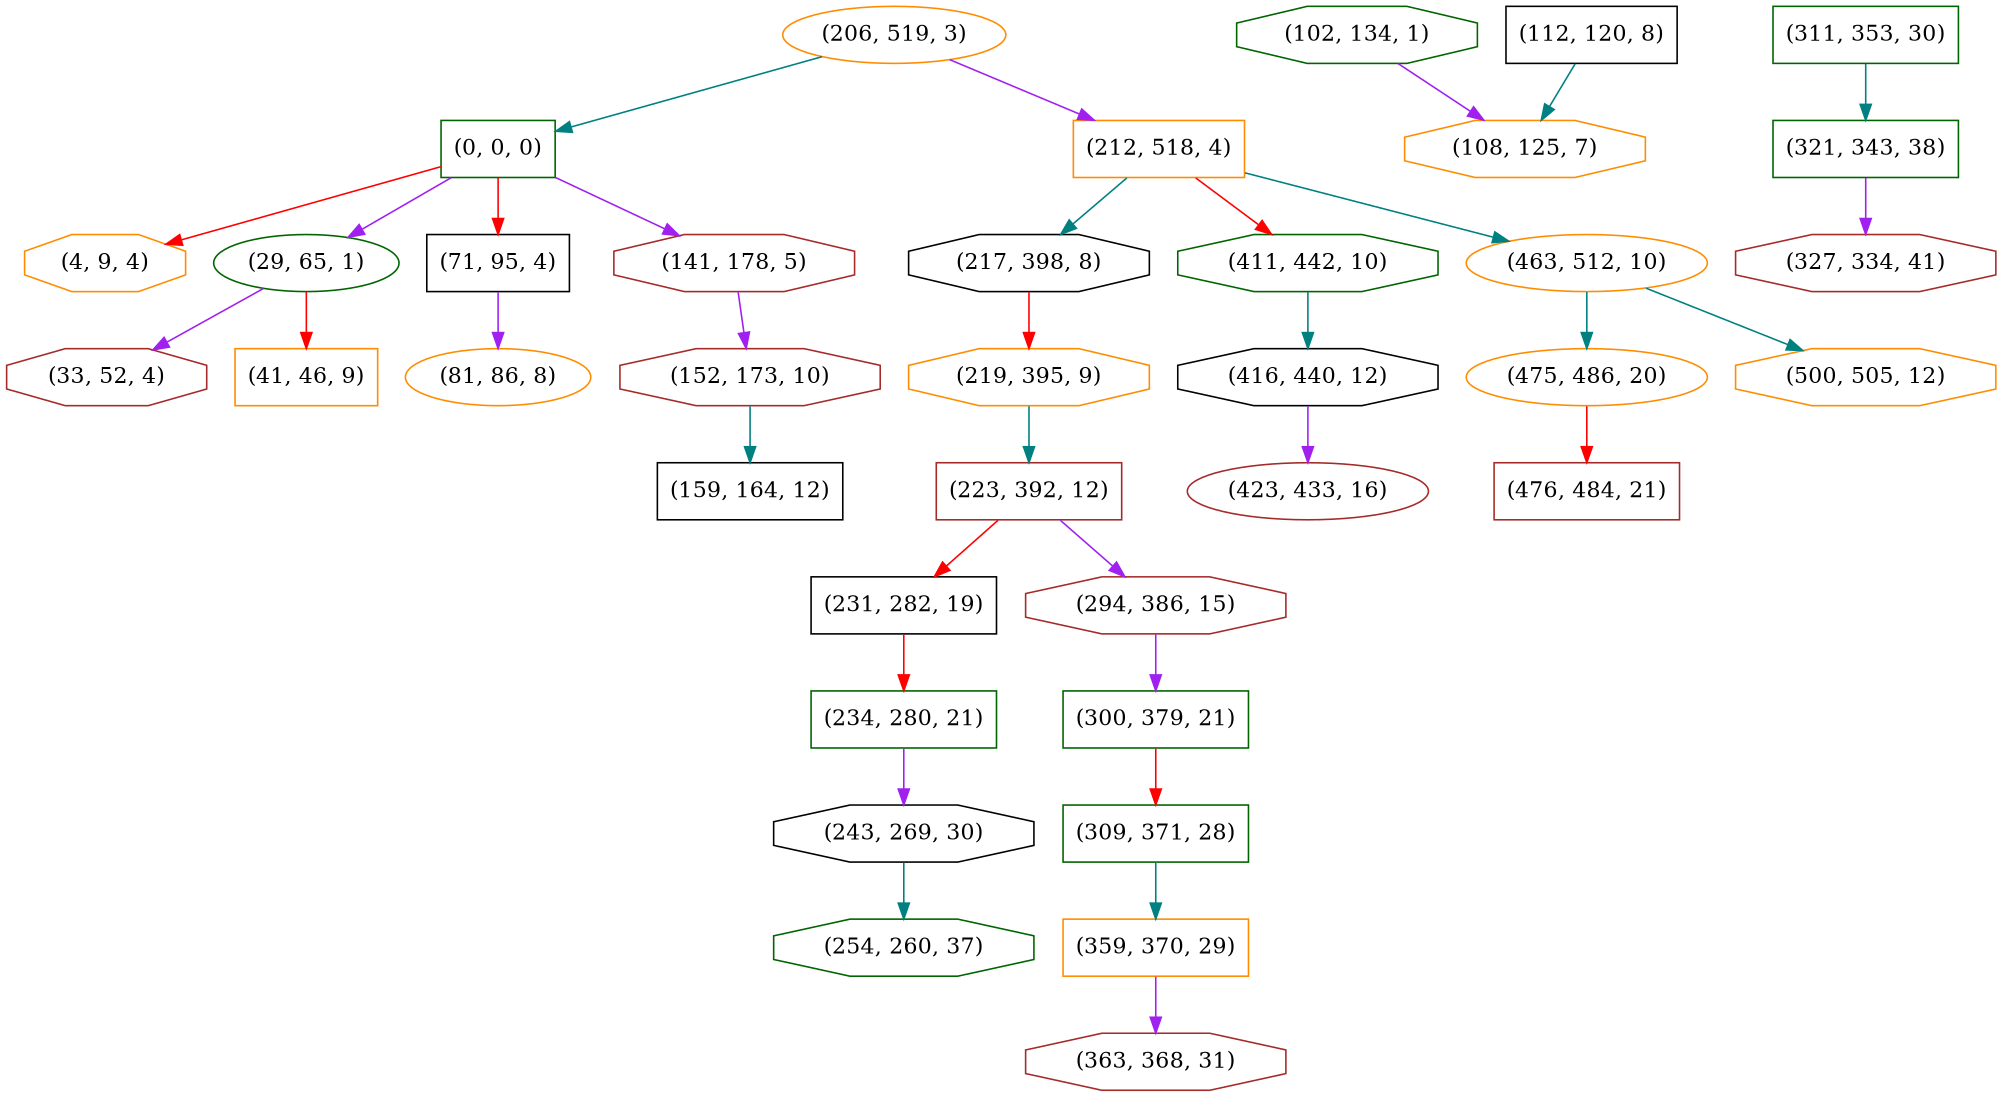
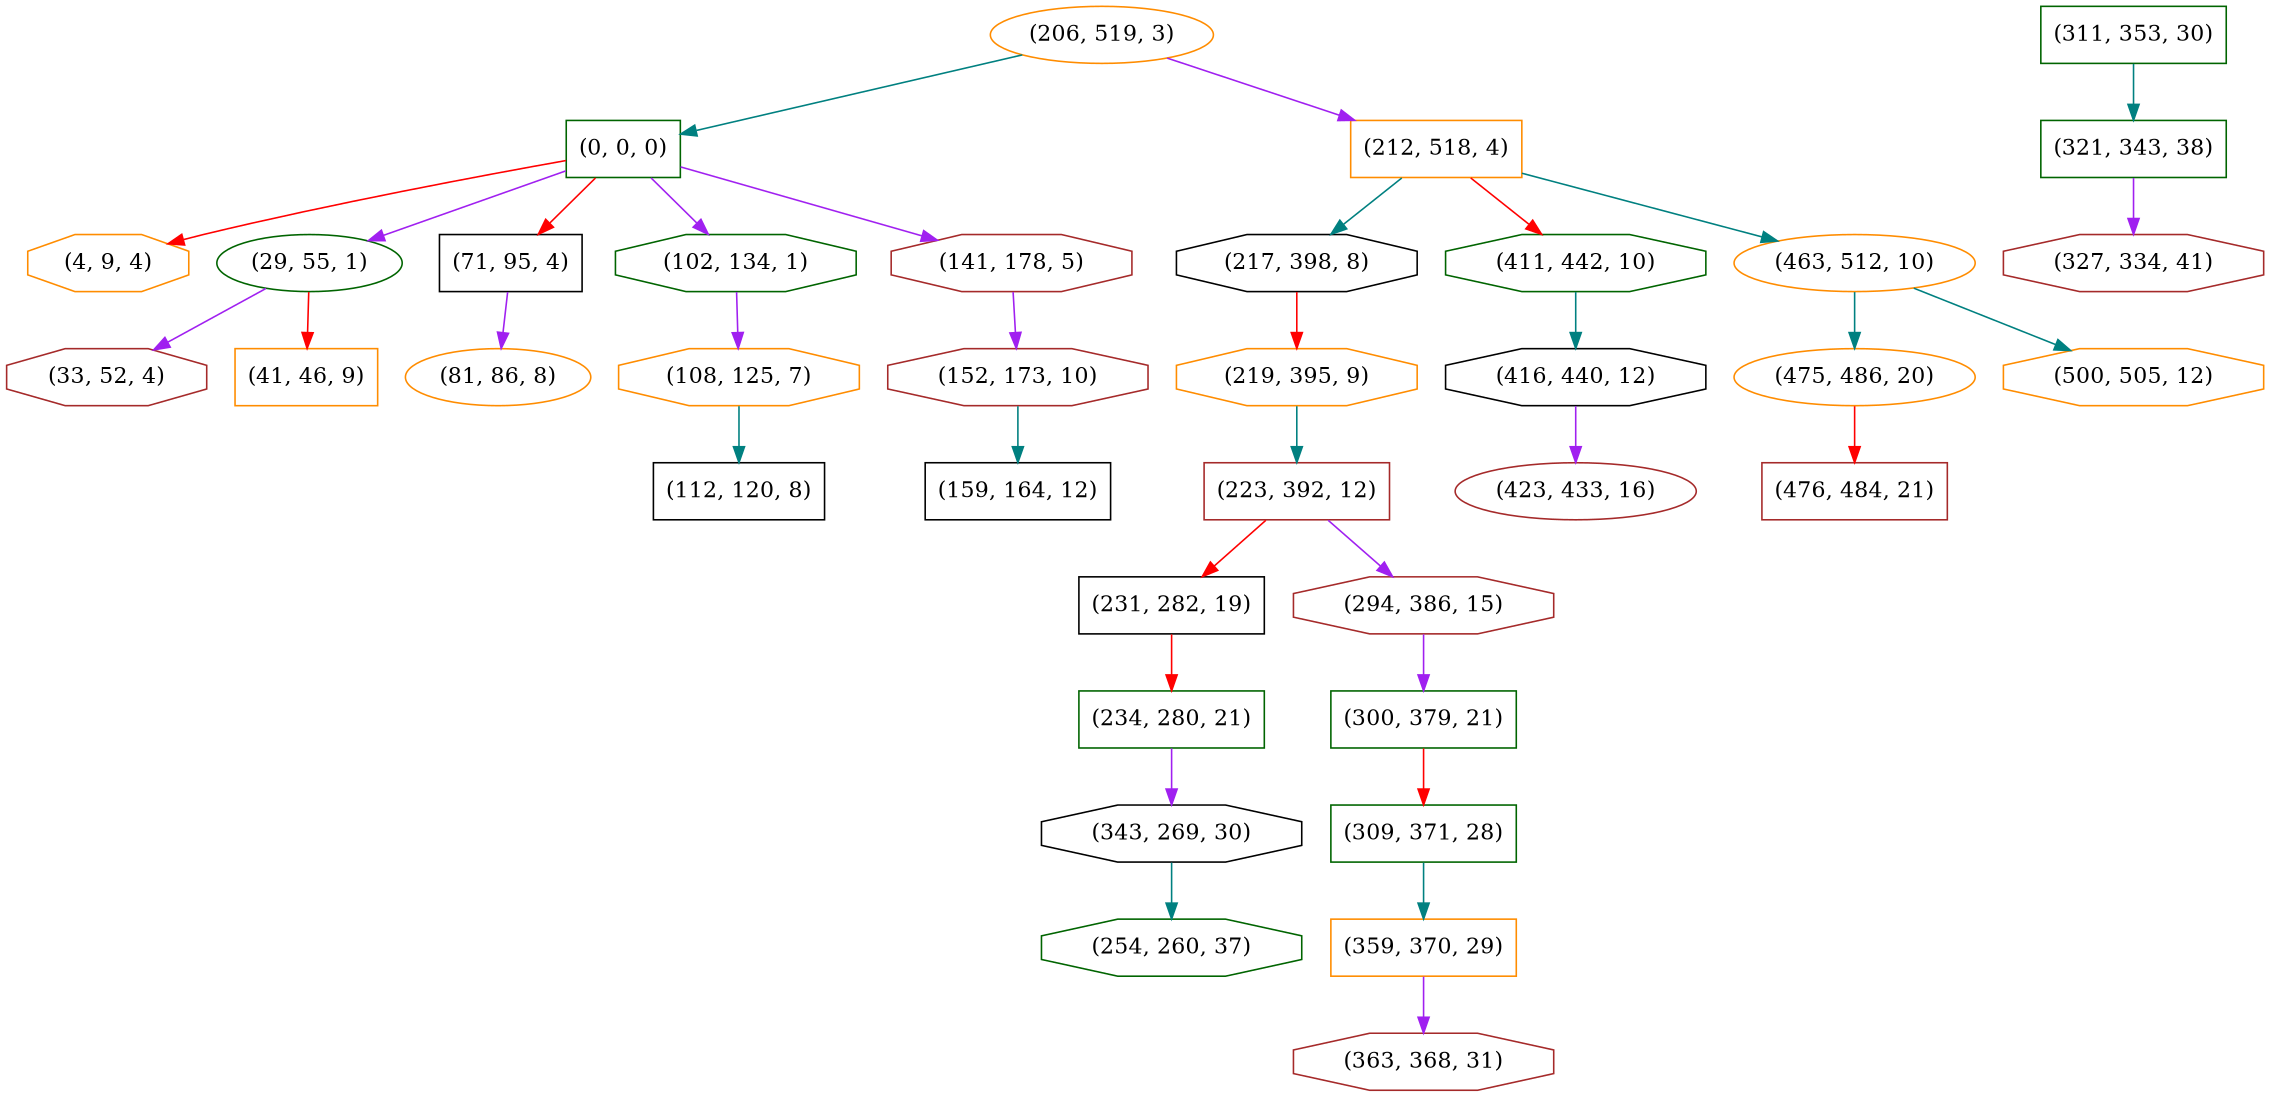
  digraph {
    node [color=darkorange shape=octagon]
    edge [color=purple]
    "(0, 0, 0)" [color=darkgreen shape=box]
    "(4, 9, 4)"
-   "(29, 55, 1)" [color=darkgreen shape=ellipse label="(29, 65, 1)"]
+   "(29, 55, 1)" [color=darkgreen shape=ellipse]
    "(71, 95, 4)" [color=black shape=box]
    "(102, 134, 1)" [color=darkgreen]
    "(141, 178, 5)" [color=brown]
    "(33, 52, 4)" [color=brown]
    "(41, 46, 9)" [shape=box]
    "(81, 86, 8)" [shape=ellipse]
    "(108, 125, 7)"
    "(152, 173, 10)" [color=brown]
    "(206, 519, 3)" [shape=ellipse]
    "(212, 518, 4)" [shape=box]
    "(112, 120, 8)" [color=black shape=box]
    "(159, 164, 12)" [color=black shape=box]
    "(217, 398, 8)" [color=black]
    "(411, 442, 10)" [color=darkgreen]
    "(463, 512, 10)" [shape=ellipse]
    "(219, 395, 9)"
    "(416, 440, 12)" [color=black]
    "(475, 486, 20)" [shape=ellipse]
    "(500, 505, 12)"
    "(223, 392, 12)" [color=brown shape=box]
    "(231, 282, 19)" [color=black shape=box]
    "(294, 386, 15)" [color=brown]
    "(234, 280, 21)" [color=darkgreen shape=box]
    "(300, 379, 21)" [color=darkgreen shape=box]
-   "(243, 269, 30)" [color=black]
+   "(243, 269, 30)" [color=black label="(343, 269, 30)"]
    "(254, 260, 37)" [color=darkgreen]
    "(309, 371, 28)" [color=darkgreen shape=box]
    "(359, 370, 29)" [shape=box]
    "(311, 353, 30)" [color=darkgreen shape=box]
    "(321, 343, 38)" [color=darkgreen shape=box]
    "(363, 368, 31)" [color=brown]
    "(327, 334, 41)" [color=brown]
    "(423, 433, 16)" [color=brown shape=ellipse]
    "(476, 484, 21)" [color=brown shape=box]
    "(0, 0, 0)" -> "(4, 9, 4)" [color=red]
    "(0, 0, 0)" -> "(29, 55, 1)"
    "(0, 0, 0)" -> "(71, 95, 4)" [color=red]
+   "(0, 0, 0)" -> "(102, 134, 1)"
    "(0, 0, 0)" -> "(141, 178, 5)"
    "(29, 55, 1)" -> "(33, 52, 4)"
    "(29, 55, 1)" -> "(41, 46, 9)" [color=red]
    "(71, 95, 4)" -> "(81, 86, 8)"
    "(102, 134, 1)" -> "(108, 125, 7)"
    "(141, 178, 5)" -> "(152, 173, 10)"
-   "(112, 120, 8)" -> "(108, 125, 7)" [color=teal]
+   "(108, 125, 7)" -> "(112, 120, 8)" [color=teal]
    "(152, 173, 10)" -> "(159, 164, 12)" [color=teal]
    "(206, 519, 3)" -> "(0, 0, 0)" [color=teal]
    "(206, 519, 3)" -> "(212, 518, 4)"
    "(212, 518, 4)" -> "(217, 398, 8)" [color=teal]
    "(212, 518, 4)" -> "(411, 442, 10)" [color=red]
    "(212, 518, 4)" -> "(463, 512, 10)" [color=teal]
    "(217, 398, 8)" -> "(219, 395, 9)" [color=red]
    "(411, 442, 10)" -> "(416, 440, 12)" [color=teal]
    "(463, 512, 10)" -> "(475, 486, 20)" [color=teal]
    "(463, 512, 10)" -> "(500, 505, 12)" [color=teal]
    "(219, 395, 9)" -> "(223, 392, 12)" [color=teal]
    "(416, 440, 12)" -> "(423, 433, 16)"
    "(475, 486, 20)" -> "(476, 484, 21)" [color=red]
    "(223, 392, 12)" -> "(231, 282, 19)" [color=red]
    "(223, 392, 12)" -> "(294, 386, 15)"
    "(231, 282, 19)" -> "(234, 280, 21)" [color=red]
    "(294, 386, 15)" -> "(300, 379, 21)"
    "(234, 280, 21)" -> "(243, 269, 30)"
    "(300, 379, 21)" -> "(309, 371, 28)" [color=red]
    "(243, 269, 30)" -> "(254, 260, 37)" [color=teal]
    "(309, 371, 28)" -> "(359, 370, 29)" [color=teal]
    "(359, 370, 29)" -> "(363, 368, 31)"
    "(311, 353, 30)" -> "(321, 343, 38)" [color=teal]
    "(321, 343, 38)" -> "(327, 334, 41)"
  }
